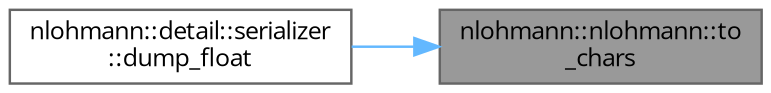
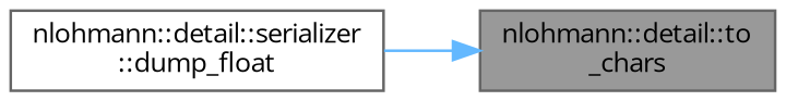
  digraph {
    rankdir=RL
    fontname="Open Sans"
    node [fontname="Open Sans" fontsize=10 shape=box style=filled]
-   n1 [color=gray40 fillcolor=grey60 fontcolor=black height=0.2 label="nlohmann::nlohmann::to\l_chars" width=0.4]
+   n1 [color=gray40 fillcolor=grey60 fontcolor=black height=0.2 label="nlohmann::detail::to\l_chars" width=0.4]
    n2 [color=grey40 fillcolor=white height=0.2 label="nlohmann::detail::serializer\l::dump_float" width=0.4]
    n1 -> n2 [color=steelblue1 dir=back fontname="Open Sans" fontsize=10 labelfontname=Helvetica labelfontsize=10 style=solid]
  }
